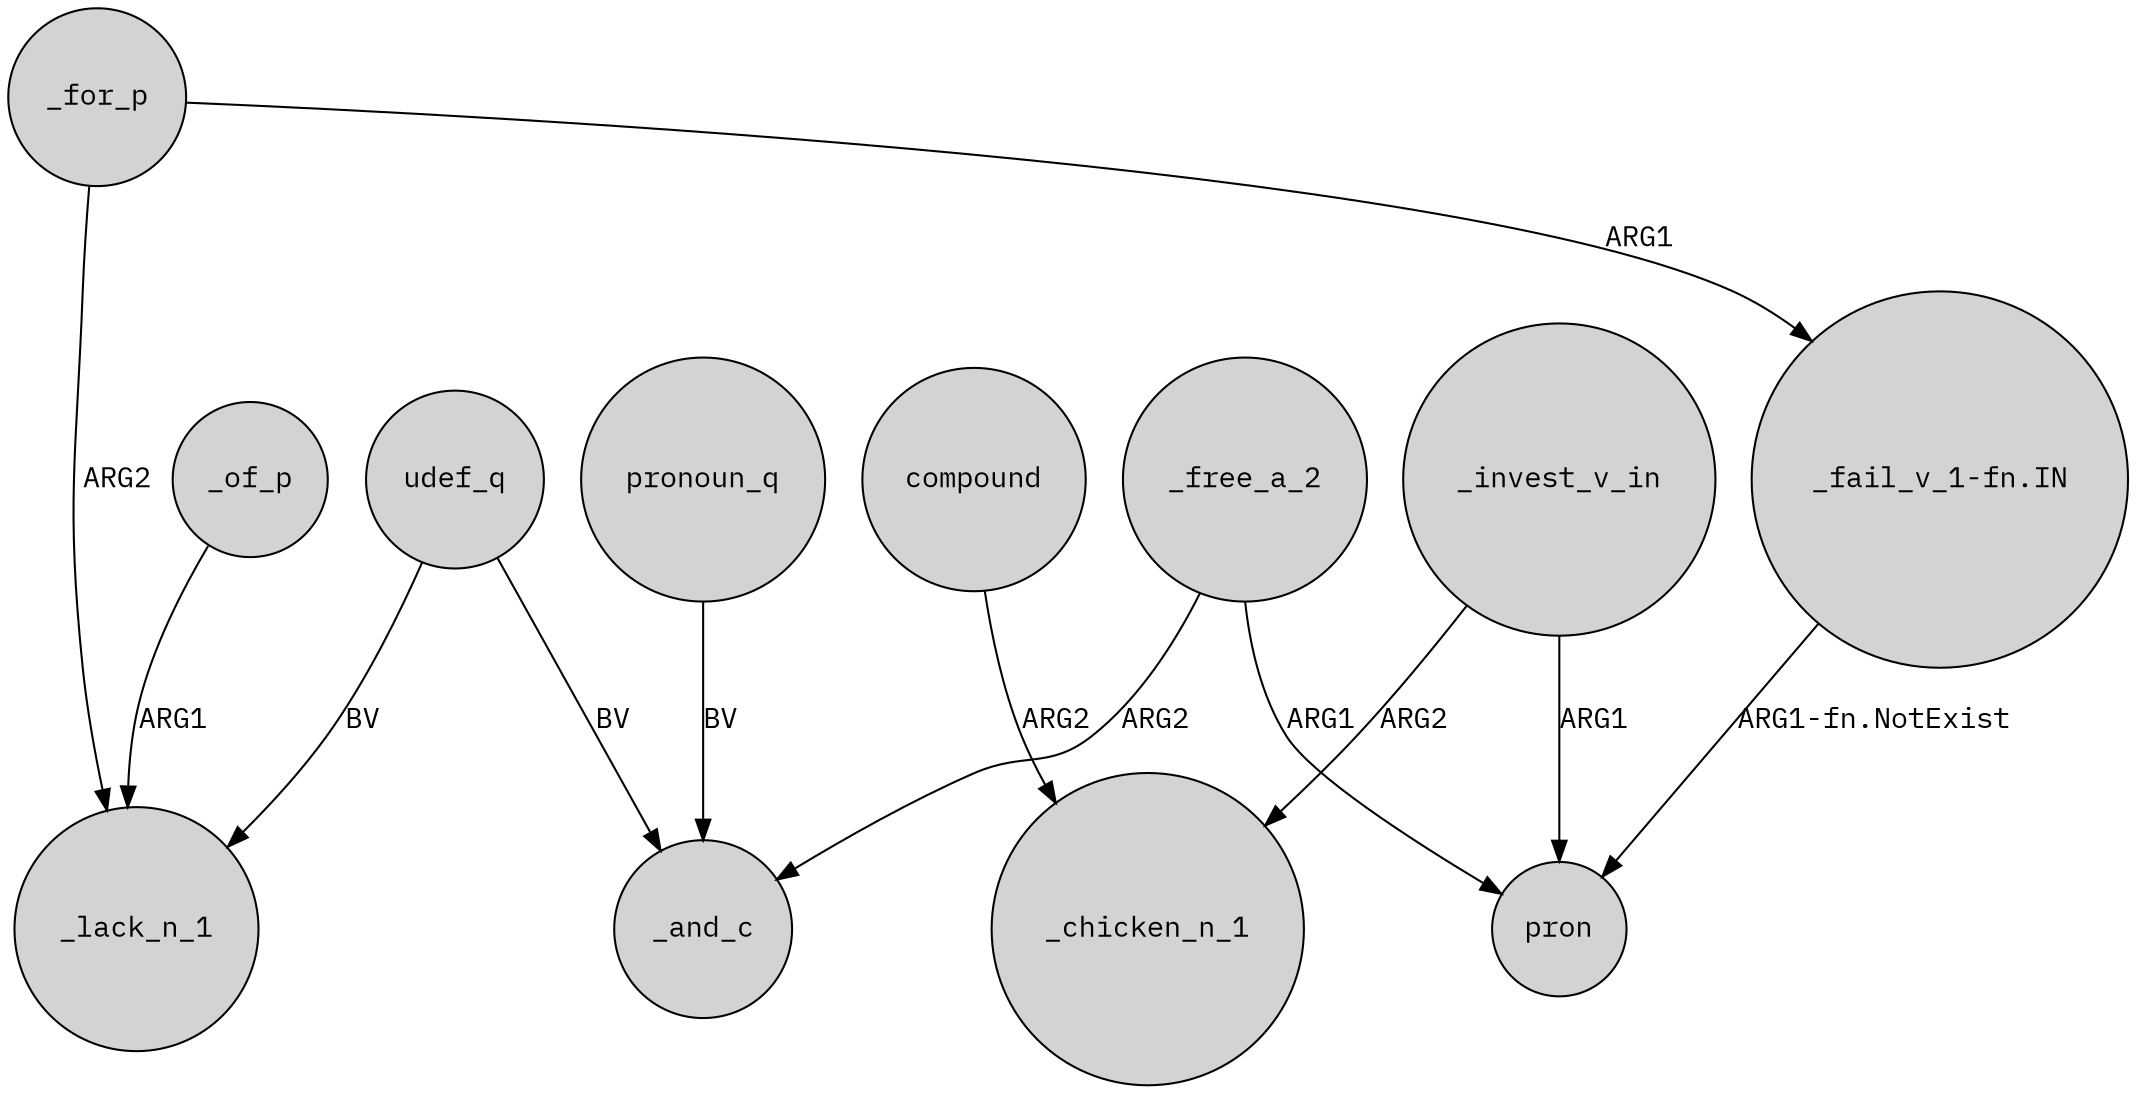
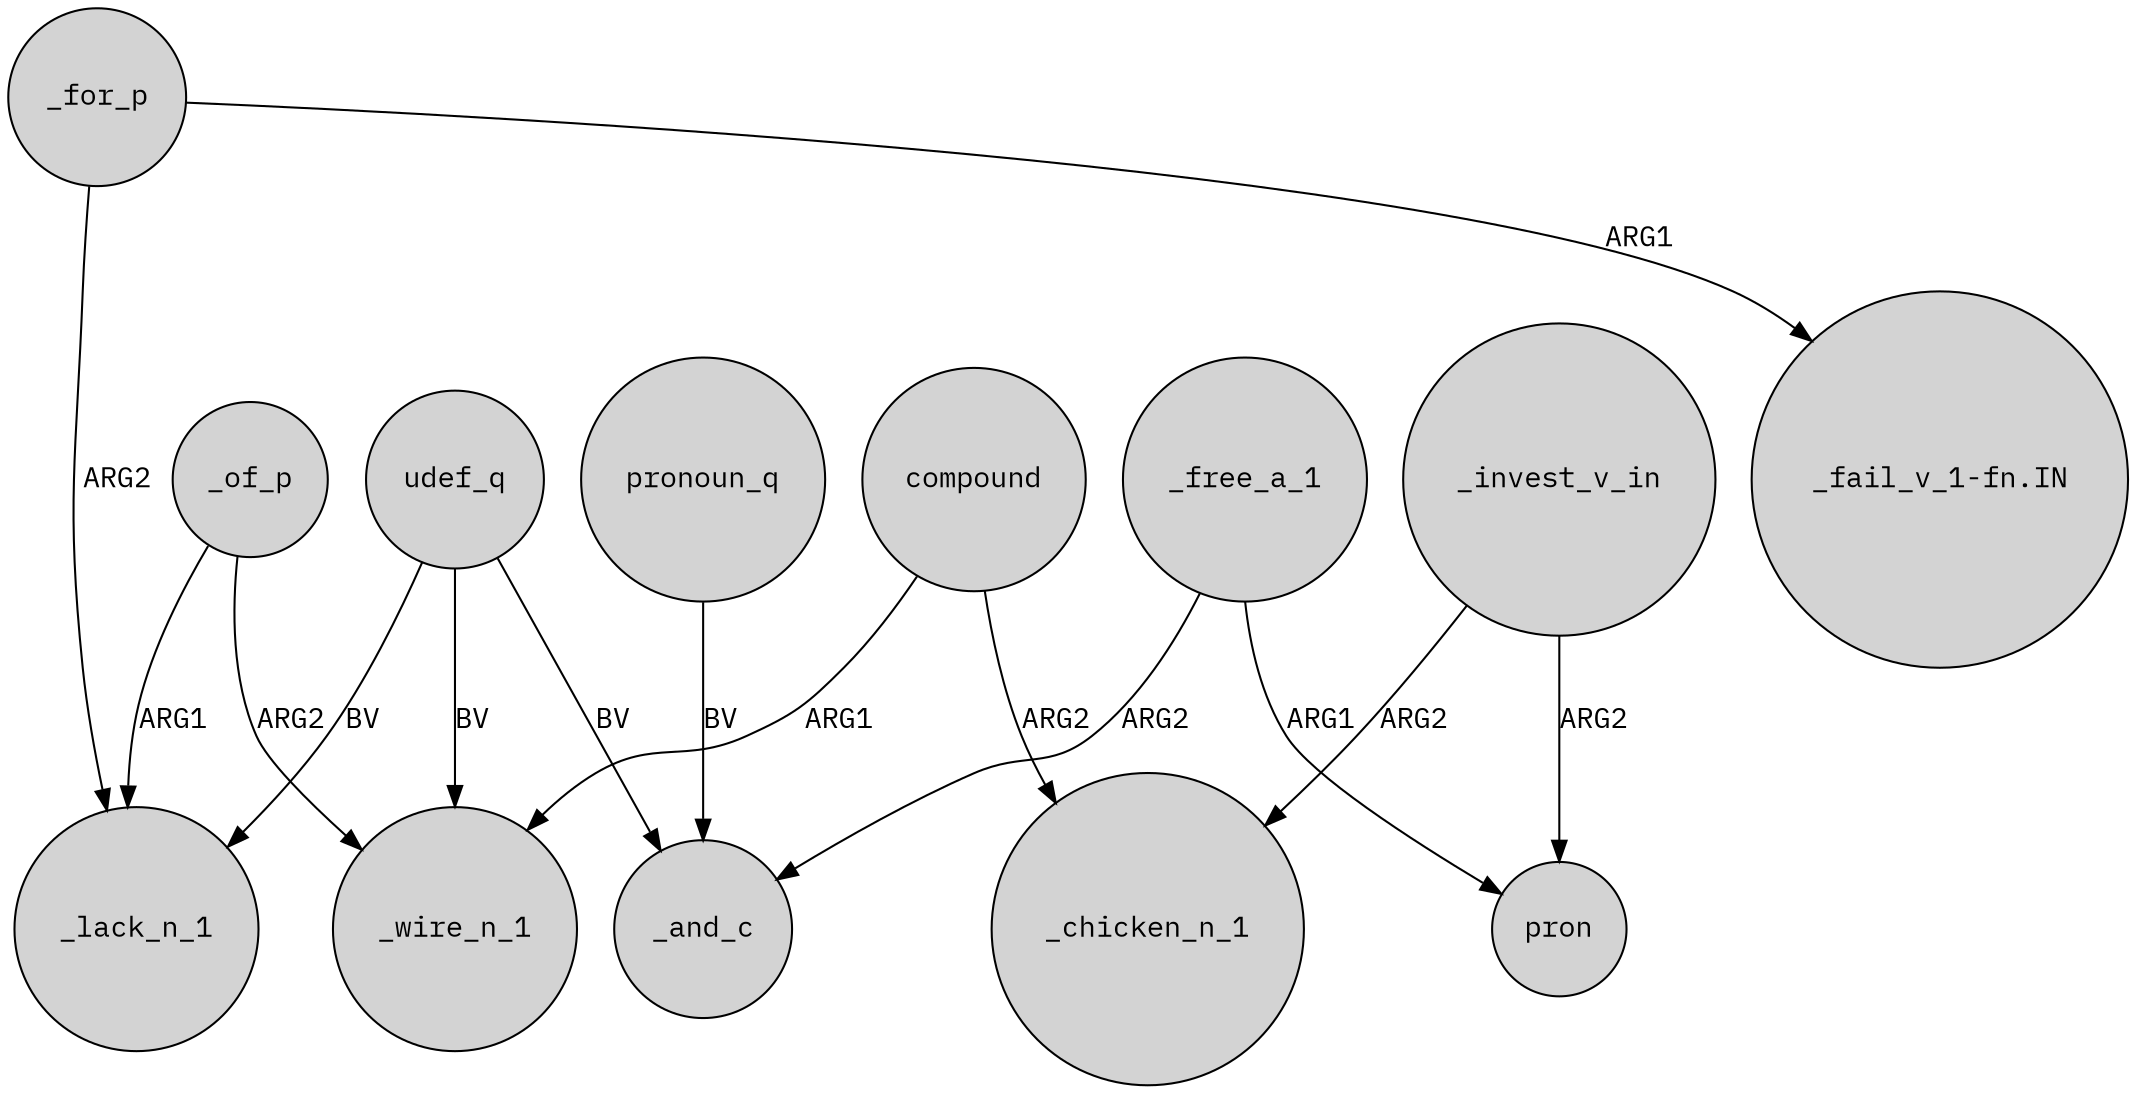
  digraph {
    fontname="IBM Plex Mono"
    node [fontname="IBM Plex Mono" shape=circle style=filled]
    edge [fontname="IBM Plex Mono"]
    _of_p
+   _wire_n_1
    _lack_n_1
    udef_q
    _and_c
    "_fail_v_1-fn.IN"
    pron
-   _free_a_1 [label=_free_a_2]
+   _free_a_1
    compound
    _chicken_n_1
    _for_p
    _invest_v_in
    pronoun_q
+   _of_p -> _wire_n_1 [label=ARG2]
    _of_p -> _lack_n_1 [label=ARG1]
+   udef_q -> _wire_n_1 [label=BV]
    udef_q -> _lack_n_1 [label=BV]
    udef_q -> _and_c [label=BV]
-   "_fail_v_1-fn.IN" -> pron [label="ARG1-fn.NotExist"]
    _free_a_1 -> _and_c [label=ARG2]
    _free_a_1 -> pron [label=ARG1]
+   compound -> _wire_n_1 [label=ARG1]
    compound -> _chicken_n_1 [label=ARG2]
    _for_p -> _lack_n_1 [label=ARG2]
    _for_p -> "_fail_v_1-fn.IN" [label=ARG1]
-   _invest_v_in -> pron [label=ARG1]
+   _invest_v_in -> pron [label=ARG2]
    _invest_v_in -> _chicken_n_1 [label=ARG2]
    pronoun_q -> _and_c [label=BV]
  }
